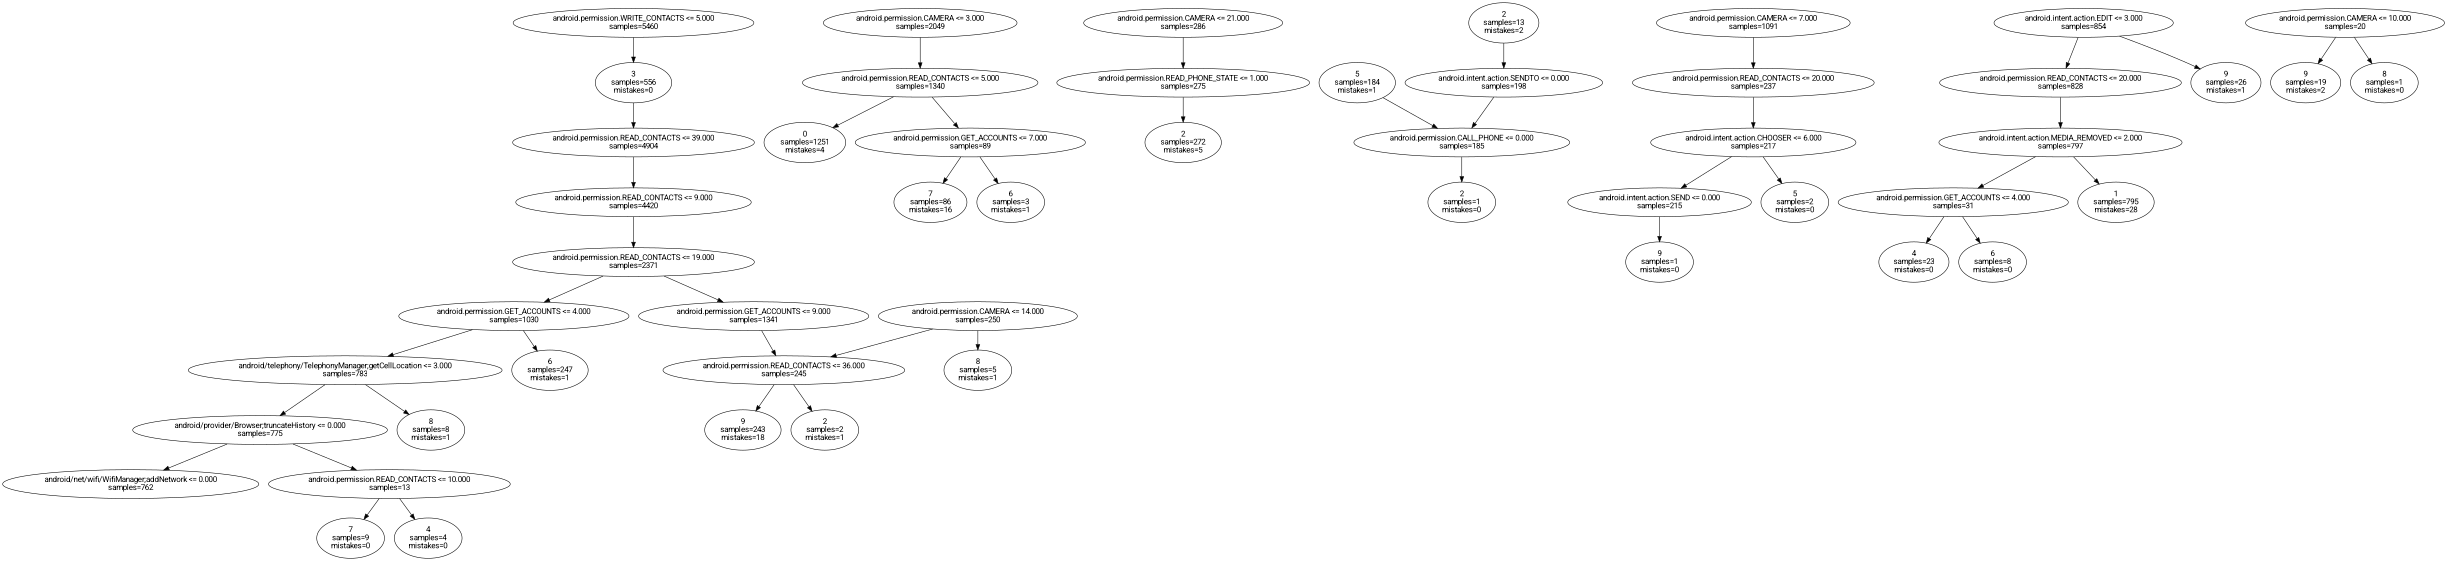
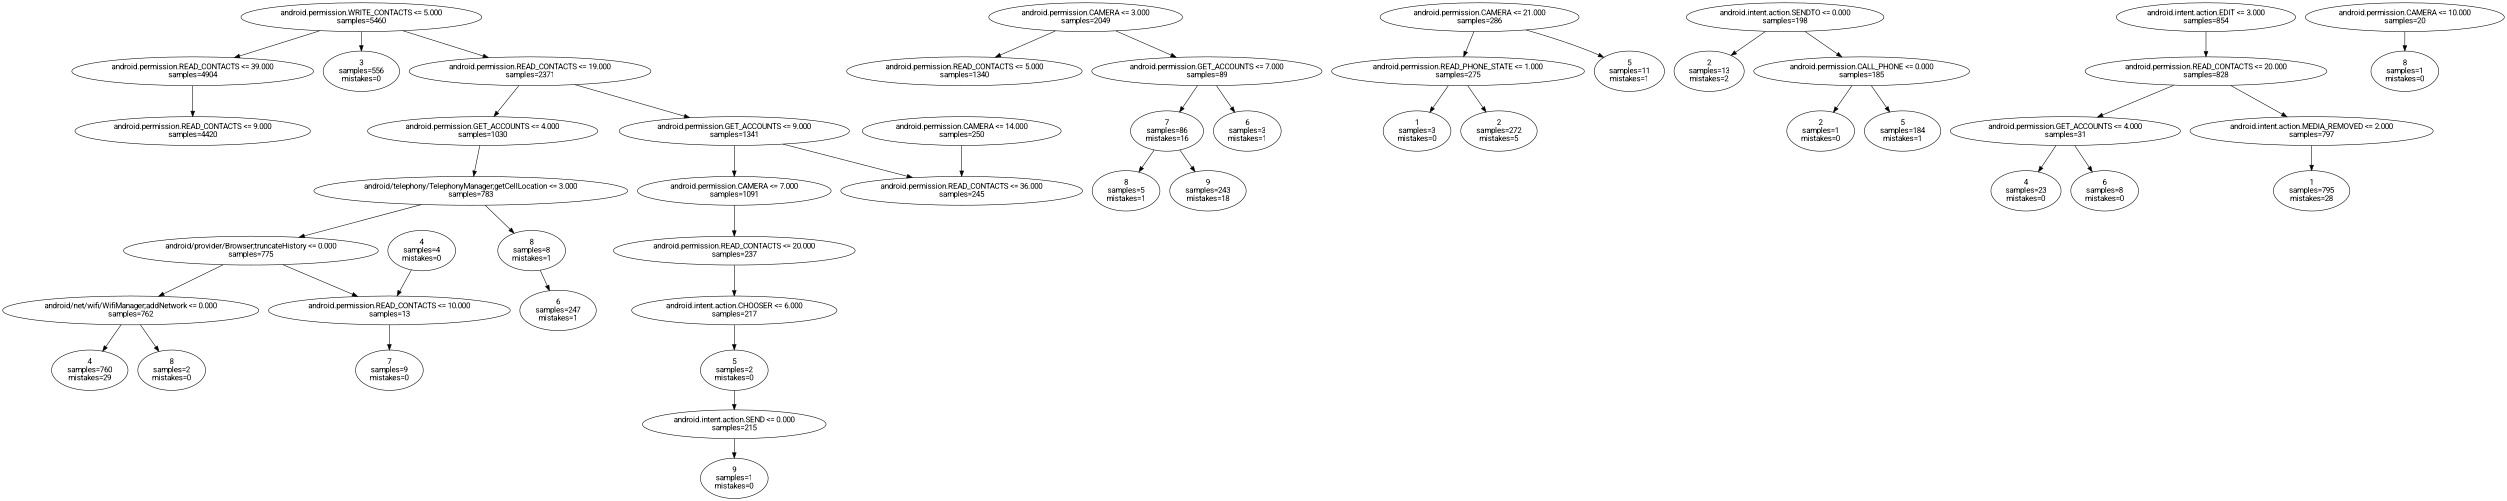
  digraph {
    fontname=Roboto
    node [fontname=Roboto]
    edge [fontname=Roboto]
    n1 [label="android.permission.WRITE_CONTACTS <= 5.000\nsamples=\5460"]
    n2 [label="android.permission.READ_CONTACTS <= 39.000\nsamples=\4904"]
    n3 [label="3\nsamples=\556\nmistakes=\0"]
    n4 [label="android.permission.READ_CONTACTS <= 9.000\nsamples=\4420"]
    n5 [label="android.permission.READ_CONTACTS <= 19.000\nsamples=\2371"]
    n6 [label="android.permission.CAMERA <= 3.000\nsamples=\2049"]
    n7 [label="android.permission.READ_CONTACTS <= 5.000\nsamples=\1340"]
    n8 [label="android.permission.GET_ACCOUNTS <= 4.000\nsamples=\1030"]
    n9 [label="android.permission.GET_ACCOUNTS <= 9.000\nsamples=\1341"]
    n10 [label="android.permission.CAMERA <= 21.000\nsamples=\286"]
    n11 [label="android.permission.READ_PHONE_STATE <= 1.000\nsamples=\275"]
+   n12 [label="5\nsamples=\11\nmistakes=\1"]
    n13 [label="android.intent.action.SENDTO <= 0.000\nsamples=\198"]
    n14 [label="2\nsamples=\13\nmistakes=\2"]
    n15 [label="android.permission.CALL_PHONE <= 0.000\nsamples=\185"]
-   n16 [label="0\nsamples=\1251\nmistakes=\4"]
    n17 [label="android.permission.GET_ACCOUNTS <= 7.000\nsamples=\89"]
    n18 [label="android/telephony/TelephonyManager;getCellLocation <= 3.000\nsamples=\783"]
    n19 [label="6\nsamples=\247\nmistakes=\1"]
    n20 [label="android.permission.CAMERA <= 7.000\nsamples=\1091"]
    n21 [label="android.permission.READ_CONTACTS <= 36.000\nsamples=\245"]
+   n22 [label="1\nsamples=\3\nmistakes=\0"]
    n23 [label="2\nsamples=\272\nmistakes=\5"]
    n24 [label="2\nsamples=\1\nmistakes=\0"]
    n25 [label="5\nsamples=\184\nmistakes=\1"]
    n26 [label="7\nsamples=\86\nmistakes=\16"]
    n27 [label="6\nsamples=\3\nmistakes=\1"]
    n28 [label="android/provider/Browser;truncateHistory <= 0.000\nsamples=\775"]
    n29 [label="8\nsamples=\8\nmistakes=\1"]
    n30 [label="android.permission.READ_CONTACTS <= 20.000\nsamples=\237"]
    n31 [label="android.permission.CAMERA <= 14.000\nsamples=\250"]
    n32 [label="8\nsamples=\5\nmistakes=\1"]
    n33 [label="android/net/wifi/WifiManager;addNetwork <= 0.000\nsamples=\762"]
    n34 [label="android.permission.READ_CONTACTS <= 10.000\nsamples=\13"]
    n35 [label="android.intent.action.EDIT <= 3.000\nsamples=\854"]
    n36 [label="android.permission.READ_CONTACTS <= 20.000\nsamples=\828"]
-   n37 [label="9\nsamples=\26\nmistakes=\1"]
    n38 [label="android.intent.action.CHOOSER <= 6.000\nsamples=\217"]
    n39 [label="9\nsamples=\243\nmistakes=\18"]
-   n40 [label="2\nsamples=\2\nmistakes=\1"]
+   n41 [label="4\nsamples=\760\nmistakes=\29"]
+   n42 [label="8\nsamples=\2\nmistakes=\0"]
    n43 [label="7\nsamples=\9\nmistakes=\0"]
    n44 [label="4\nsamples=\4\nmistakes=\0"]
    n45 [label="android.permission.GET_ACCOUNTS <= 4.000\nsamples=\31"]
    n46 [label="android.intent.action.MEDIA_REMOVED <= 2.000\nsamples=\797"]
    n47 [label="android.permission.CAMERA <= 10.000\nsamples=\20"]
-   n48 [label="9\nsamples=\19\nmistakes=\2"]
    n49 [label="8\nsamples=\1\nmistakes=\0"]
    n50 [label="android.intent.action.SEND <= 0.000\nsamples=\215"]
    n51 [label="5\nsamples=\2\nmistakes=\0"]
    n52 [label="4\nsamples=\23\nmistakes=\0"]
    n53 [label="6\nsamples=\8\nmistakes=\0"]
    n54 [label="1\nsamples=\795\nmistakes=\28"]
    n55 [label="9\nsamples=\1\nmistakes=\0"]
-   n3 -> n2
+   n1 -> n2
    n1 -> n3
    n2 -> n4
-   n4 -> n5
+   n1 -> n5
    n5 -> n8
    n5 -> n9
    n6 -> n7
-   n7 -> n16
-   n7 -> n17
+   n6 -> n17
    n8 -> n18
-   n8 -> n19
+   n29 -> n19
+   n9 -> n20
    n9 -> n21
    n10 -> n11
+   n10 -> n12
+   n11 -> n22
    n11 -> n23
-   n14 -> n13
+   n13 -> n14
    n13 -> n15
    n15 -> n24
-   n25 -> n15
+   n15 -> n25
    n17 -> n26
    n17 -> n27
    n18 -> n28
    n18 -> n29
    n20 -> n30
-   n21 -> n39
-   n21 -> n40
+   n26 -> n39
    n28 -> n33
    n28 -> n34
    n30 -> n38
    n31 -> n21
-   n31 -> n32
+   n26 -> n32
+   n33 -> n41
+   n33 -> n42
    n34 -> n43
-   n34 -> n44
+   n44 -> n34
    n35 -> n36
-   n35 -> n37
-   n46 -> n45
+   n36 -> n45
    n36 -> n46
-   n38 -> n50
+   n51 -> n50
    n38 -> n51
    n45 -> n52
    n45 -> n53
    n46 -> n54
-   n47 -> n48
    n47 -> n49
    n50 -> n55
  }
